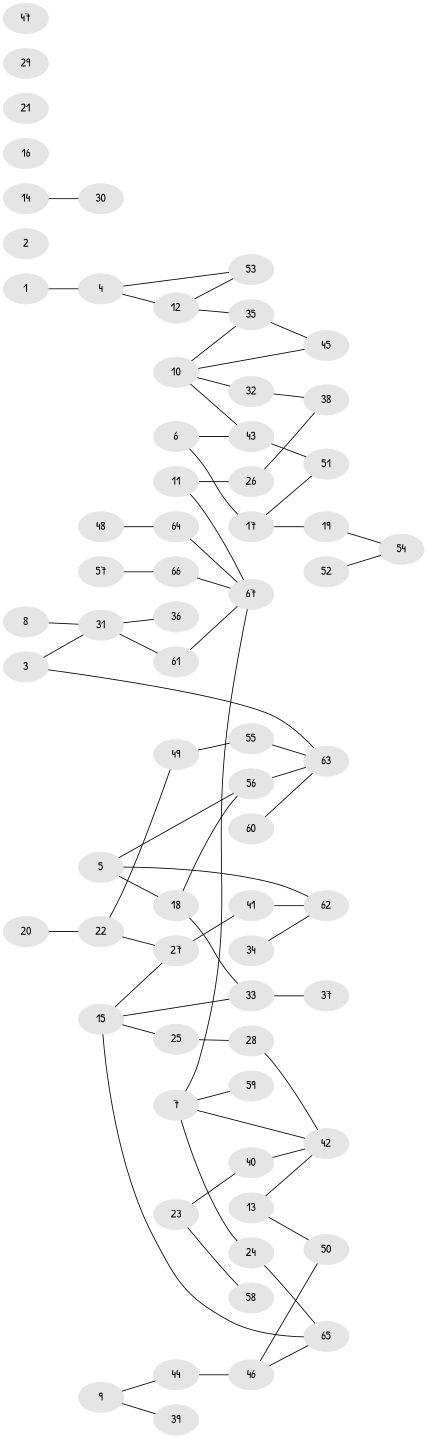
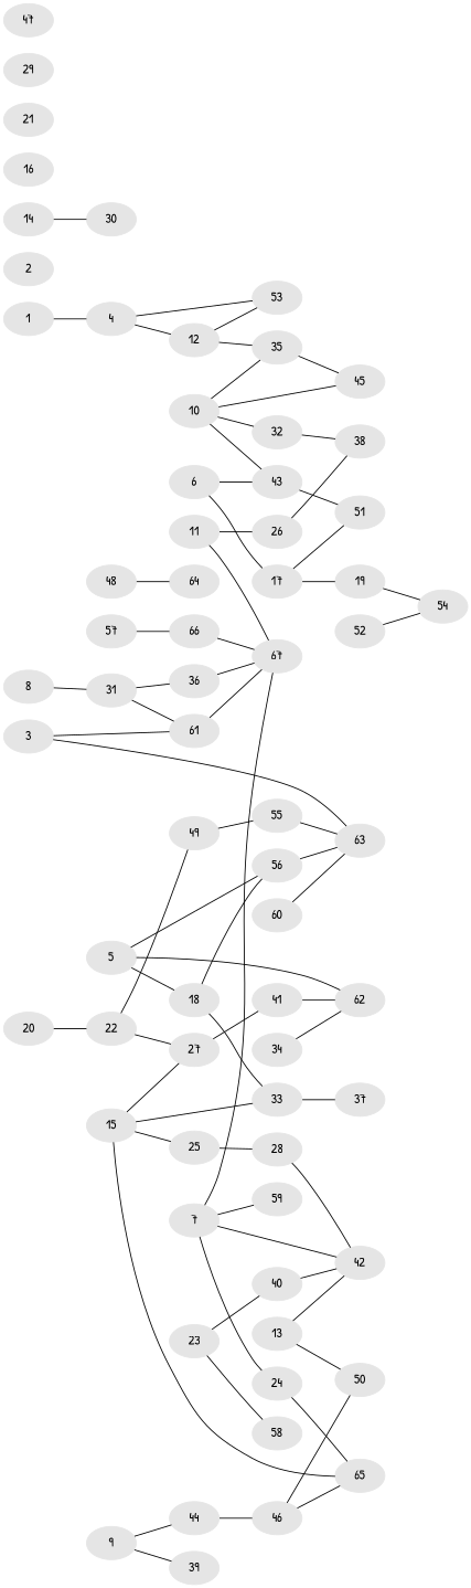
  graph {
    fontname="Patrick Hand"
    rankdir=LR
    node [color=gray90 fontname="Patrick Hand" style=filled]
    edge [fontname="Patrick Hand"]
    1
    4
    12
    53
    2
    3
    31
    63
    36
    61
    35
    5
    18
    56
    62
    33
    6
    17
    43
    10
    32
    45
    19
    51
    7
    24
    42
    59
    67
    65
    8
    9
    39
    44
    46
    38
    11
    26
    13
    50
    14
    30
    15
    25
    27
    28
    41
    37
    16
    54
    20
    22
    49
    21
    55
    23
    40
    58
    29
    34
    47
    48
    64
    52
    57
    66
    60
    1 -- 4
    4 -- 12
    4 -- 53
    12 -- 53
    12 -- 35
-   3 -- 31
+   3 -- 61
    3 -- 63
    31 -- 36
    31 -- 61
    61 -- 67
    35 -- 45
    5 -- 18
    5 -- 56
    5 -- 62
    18 -- 56
    18 -- 33
    56 -- 63
    33 -- 37
    6 -- 17
    6 -- 43
    17 -- 19
    17 -- 51
    43 -- 51
    10 -- 35
    10 -- 43
    10 -- 32
    10 -- 45
    32 -- 38
    19 -- 54
    7 -- 24
    7 -- 42
    7 -- 59
    7 -- 67
    24 -- 65
    8 -- 31
    9 -- 39
    9 -- 44
    44 -- 46
    46 -- 65
    46 -- 50
    11 -- 67
    11 -- 26
    26 -- 38
    13 -- 42
    13 -- 50
    14 -- 30
    15 -- 33
    15 -- 65
    15 -- 25
    15 -- 27
    25 -- 28
    27 -- 41
    28 -- 42
    41 -- 62
    20 -- 22
    22 -- 27
    22 -- 49
    49 -- 55
    55 -- 63
    23 -- 40
    23 -- 58
    40 -- 42
    34 -- 62
    48 -- 64
-   64 -- 67
+   36 -- 67
    52 -- 54
    57 -- 66
    66 -- 67
    60 -- 63
  }
